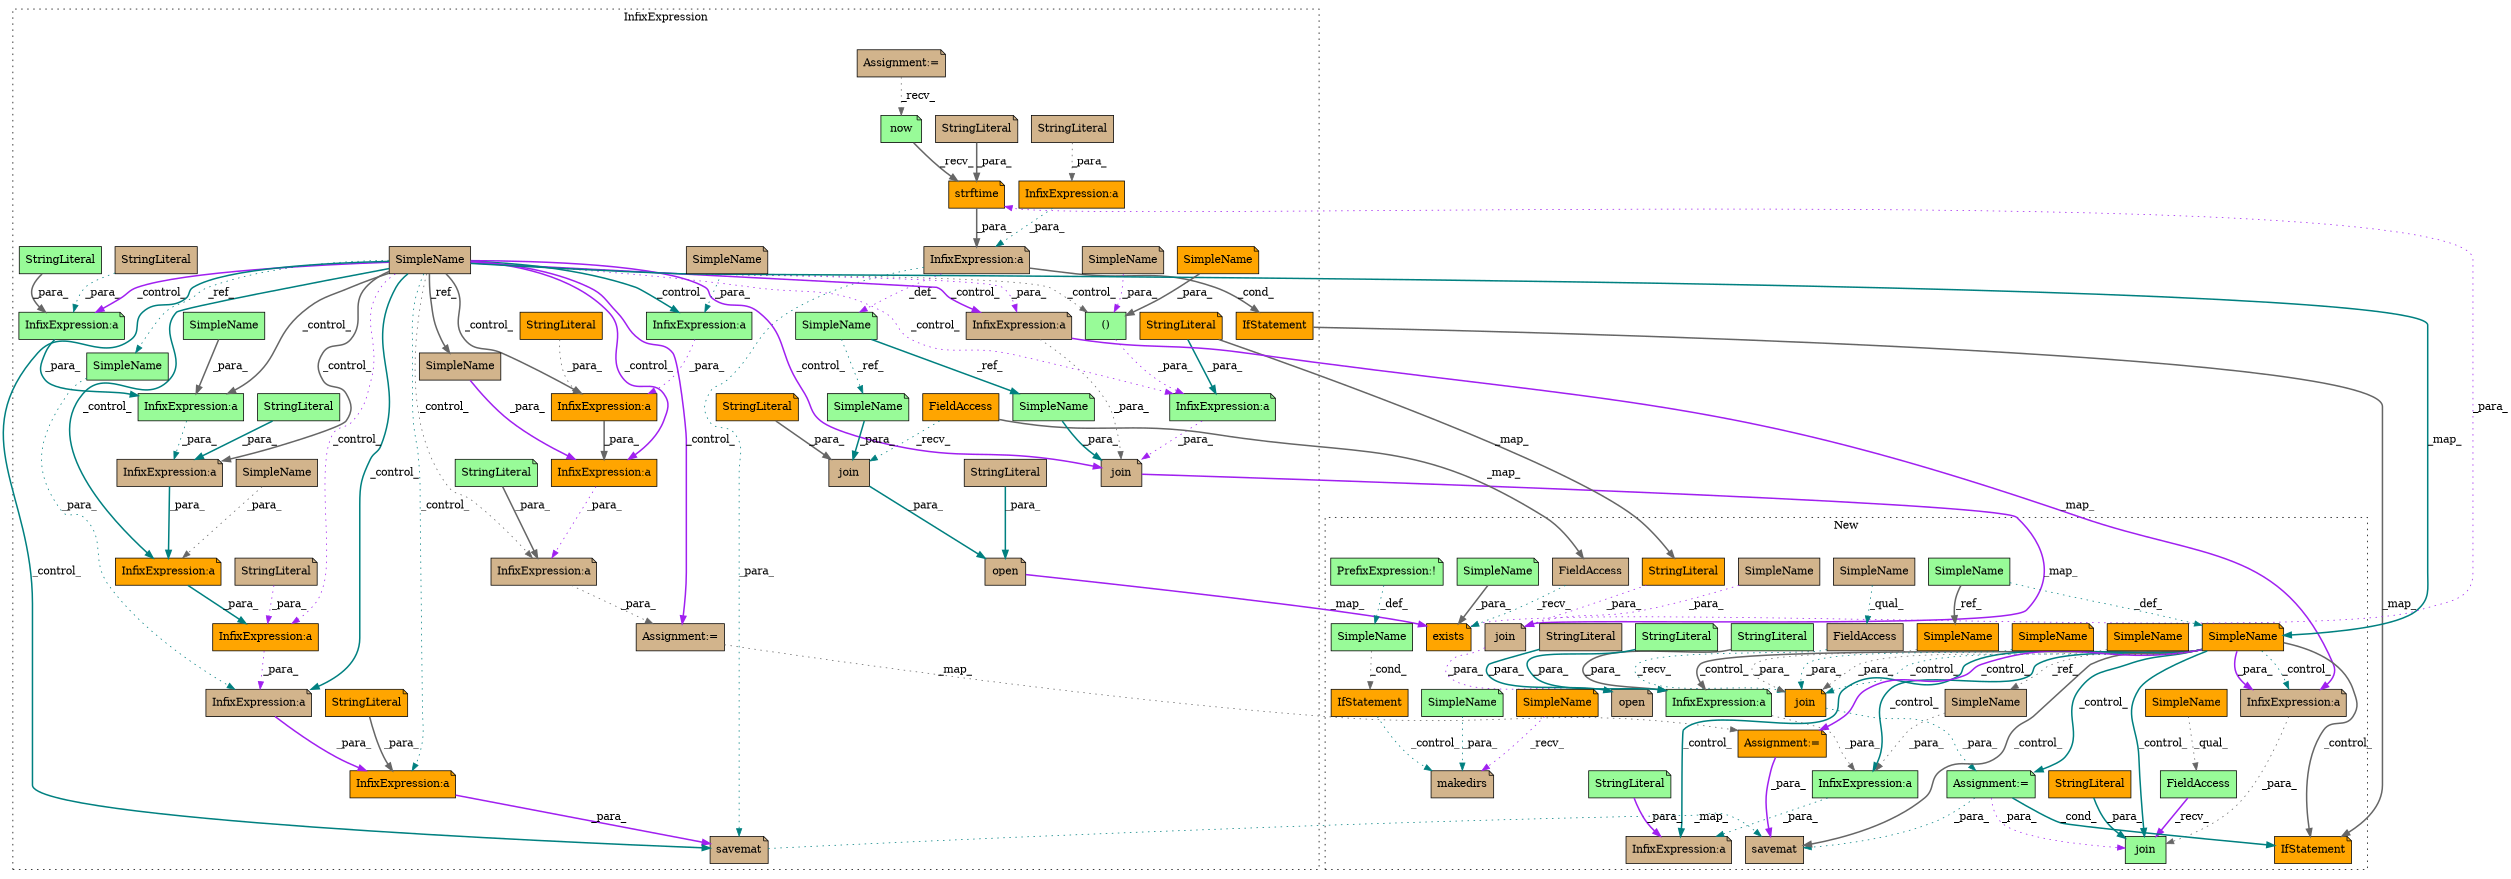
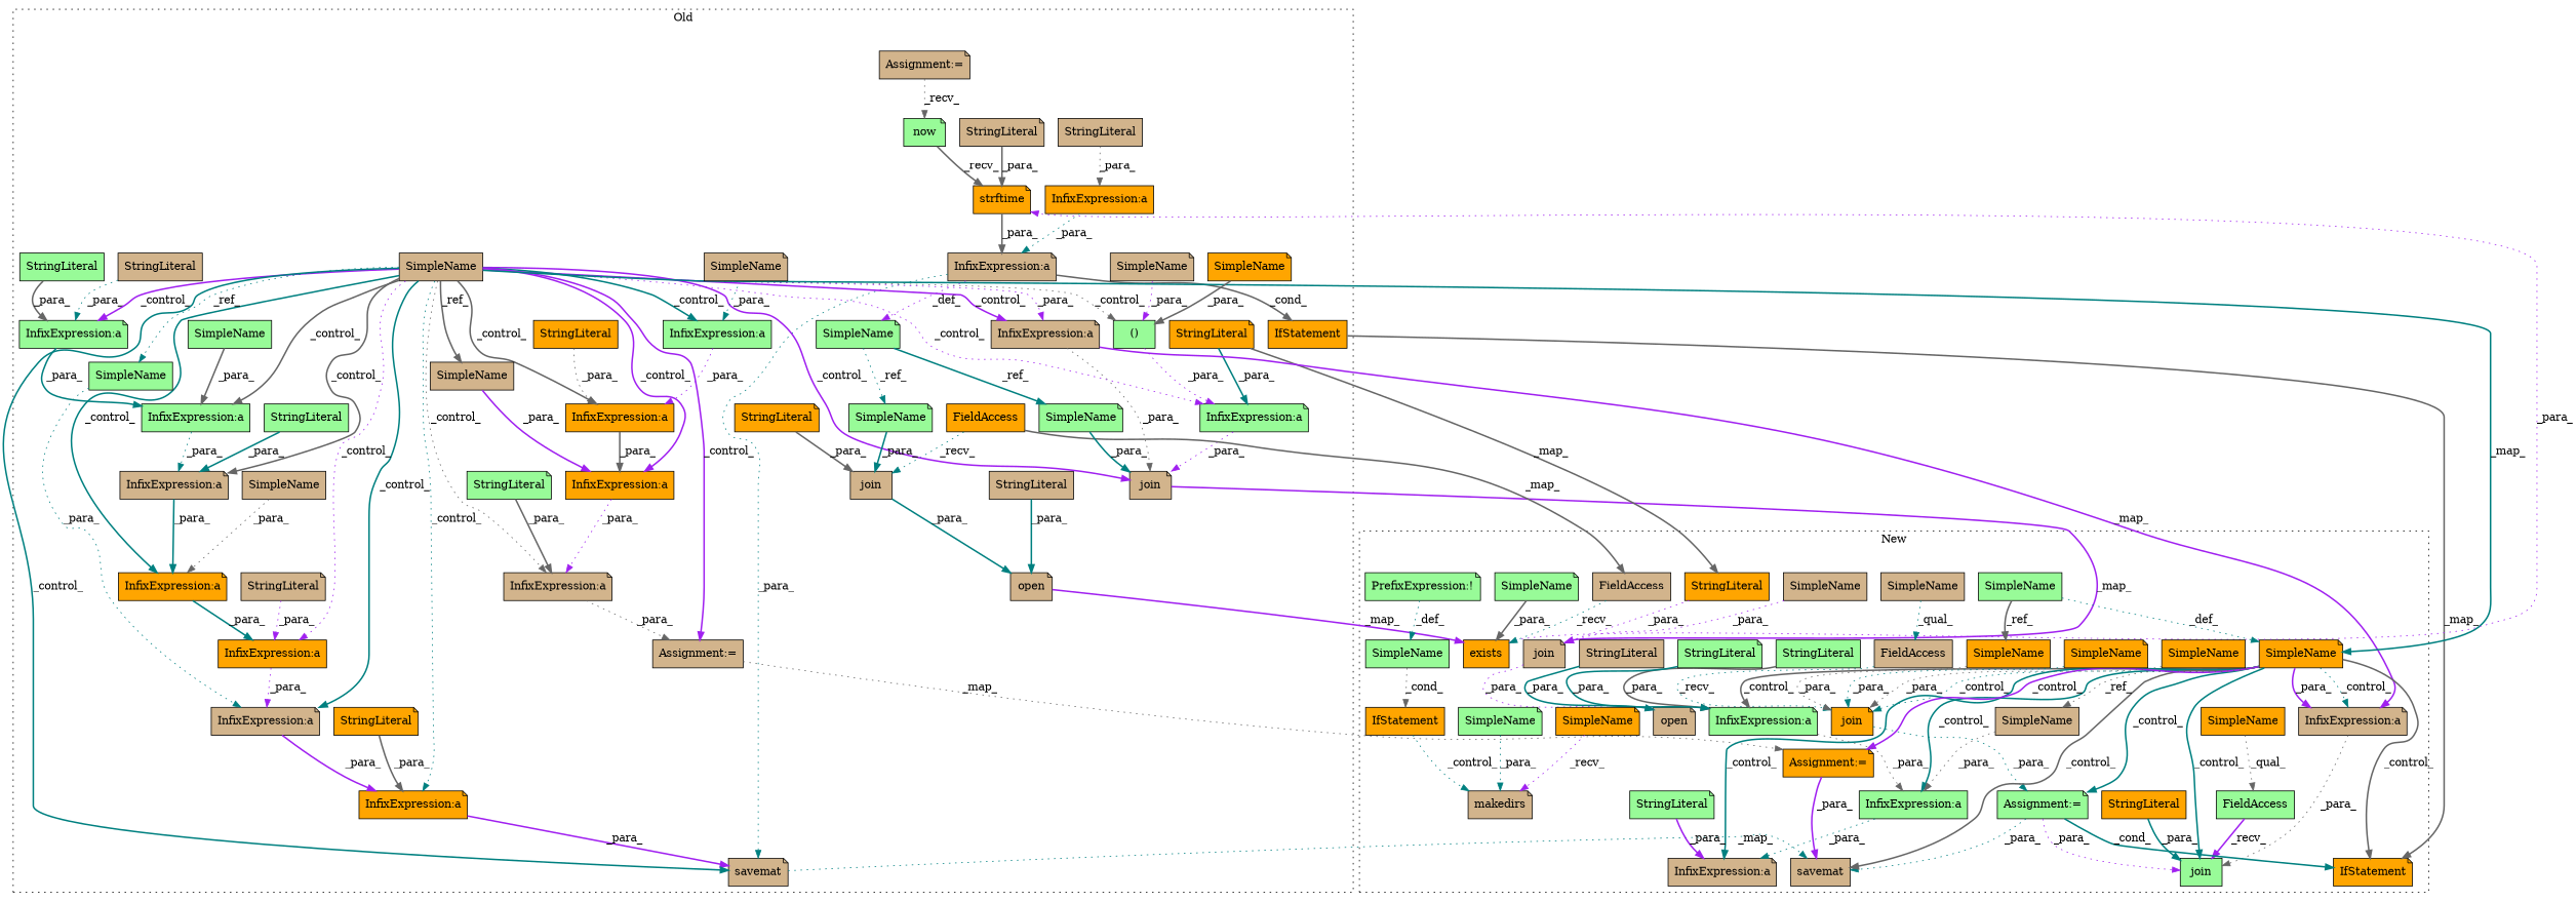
  digraph {
    node [a=42 fillcolor=tan l=3 s=4788 shape=note style=filled]
    edge [color=teal style=bold]
    n1 [a=32 fillcolor=orange l="9,1" label=strftime s="3232,3256"]
    n2 [a=27 label="InfixExpression:a" s=3214]
    n3 [a=27 fillcolor=orange label="InfixExpression:a" s=3207 shape=box]
    n4 [a=32 l="5,1" label=open s="3447,3492"]
    n5 [a=32 l="5,1" label=join s="4747,4837"]
    n6 [a=106 fillcolor=palegreen l=23 label="()" shape=box]
    n7 [a=27 fillcolor=palegreen l=10 label="InfixExpression:a" s=4778]
    n8 [a=45 fillcolor=orange l=17 label=StringLiteral s=4761]
    n9 [a=45 label=StringLiteral s=3210 shape=box]
    n10 [a=45 l=15 label=StringLiteral s=3241]
    n11 [a=45 label=StringLiteral s=3489 shape=box]
    n12 [a=32 fillcolor=palegreen l=5 label=now s=3226]
    n13 [fillcolor=palegreen l=8 label=SimpleName s=3143]
    n14 [a=32 l="5,1" label=join s="3460,3487" shape=box]
    n15 [a=45 fillcolor=orange l=13 label=StringLiteral s=3474]
    n16 [a=27 label="InfixExpression:a" s=4823]
    n17 [a=25 fillcolor=orange l="4,2" label=IfStatement s="3264,3293" shape=box]
    n18 [a=7 l=8 label="Assignment:=" s=697]
    n19 [a=22 fillcolor=orange l=7 label=FieldAccess s=3452 shape=box]
    n20 [a=27 fillcolor=orange label="InfixExpression:a" s=5002]
    n21 [a=27 fillcolor=palegreen label="InfixExpression:a" s=4984 shape=box]
    n22 [a=27 fillcolor=palegreen label="InfixExpression:a" s=5190 shape=box]
    n23 [a=27 label="InfixExpression:a" s=4995]
    n24 [a=27 fillcolor=orange label="InfixExpression:a" s=5031]
    n25 [a=27 label="InfixExpression:a" s=5016]
    n26 [a=27 fillcolor=orange label="InfixExpression:a" s=5204 shape=box]
    n27 [a=27 fillcolor=palegreen label="InfixExpression:a" s=4977]
    n28 [a=27 fillcolor=orange label="InfixExpression:a" s=5009 shape=box]
    n29 [a=27 fillcolor=orange label="InfixExpression:a" s=5197 shape=box]
    n30 [a=27 label="InfixExpression:a" s=5219]
    n31 [a=45 fillcolor=orange l=6 label=StringLiteral s=5034]
    n32 [a=45 fillcolor=orange label=StringLiteral s=5200 shape=box]
    n33 [a=45 l=11 label=StringLiteral s=4966 shape=box]
    n34 [a=45 label=StringLiteral s=5012]
    n35 [a=45 fillcolor=palegreen label=StringLiteral s=4998 shape=box]
    n36 [a=45 fillcolor=palegreen label=StringLiteral s=4980 shape=box]
    n37 [a=45 fillcolor=palegreen l=6 label=StringLiteral s=5222]
    n38 [l=11 label=SimpleName s=3644 shape=box]
    n39 [a=32 l="8,1" label=savemat s="5058,5128"]
    n40 [a=7 l=1 label="Assignment:=" s=5146 shape=box]
    n41 [fillcolor=palegreen l=7 label=SimpleName s=4987 shape=box]
    n42 [fillcolor=orange l=7 label=SimpleName]
    n43 [fillcolor=palegreen l=8 label=SimpleName s=3465]
    n44 [fillcolor=palegreen l=8 label=SimpleName s=4752]
    n45 [l=11 label=SimpleName s=5207 shape=box]
    n46 [fillcolor=palegreen l=11 label=SimpleName s=5019 shape=box]
    n47 [label=SimpleName s=4808]
    n48 [label=SimpleName s=5193]
    n49 [label=SimpleName s=5005 shape=box]
    n50 [a=32 l="9,1" label=makedirs s="3259,3281"]
    n51 [a=38 fillcolor=palegreen l=1 label="PrefixExpression:!" s=3216]
-   n52 [a=32 fillcolor=orange l="7,1" label=exists s="3225,3245"]
+   n52 [a=32 fillcolor=orange l="7,1" label=exists s="3225,3245" shape=box]
    n53 [a=32 l="5,1" label=join s="3418,3450"]
    n54 [a=45 fillcolor=orange l=13 label=StringLiteral s=3437 shape=box]
    n55 [a=22 l=7 label=FieldAccess s=3843 shape=box]
    n56 [fillcolor=palegreen label=SimpleName shape=box l="" s=""]
    n57 [a=25 fillcolor=orange l="4,2" label=IfStatement s="3212,3246" shape=box]
    n58 [a=22 fillcolor=palegreen l=7 label=FieldAccess s=4836 shape=box]
    n59 [a=32 fillcolor=palegreen l="5,1" label=join s="4844,4894" shape=box]
    n60 [a=45 fillcolor=orange l=11 label=StringLiteral s=4858 shape=box]
    n61 [a=27 label="InfixExpression:a" s=4880]
    n62 [a=32 fillcolor=orange l="5,1" label=join s="3851,3881"]
    n63 [a=25 fillcolor=orange l="4,2" label=IfStatement s="3890,3919"]
    n64 [a=7 fillcolor=palegreen l=1 label="Assignment:=" s=3842]
    n65 [a=32 l="5,1" label=open s="3405,3455"]
    n66 [a=45 label=StringLiteral s=3452 shape=box]
    n67 [a=22 l=7 label=FieldAccess s=3217 shape=box]
    n68 [fillcolor=palegreen label=SimpleName s=3592 shape=box]
    n69 [fillcolor=orange l=11 label=SimpleName s=3607]
    n70 [a=27 fillcolor=palegreen label="InfixExpression:a" s=5193]
    n71 [a=27 label="InfixExpression:a" s=5215]
    n72 [a=27 fillcolor=palegreen label="InfixExpression:a" s=5200 shape=box]
    n73 [a=32 l="8,1" label=savemat s="5079,5149" shape=box]
    n74 [a=45 fillcolor=palegreen l=22 label=StringLiteral s=5171 shape=box]
    n75 [a=45 fillcolor=palegreen label=StringLiteral s=5196]
    n76 [a=45 fillcolor=palegreen l=6 label=StringLiteral s=5218]
    n77 [a=7 fillcolor=orange l=1 label="Assignment:=" s=5015]
    n78 [l=11 label=SimpleName s=5203 shape=box]
    n79 [fillcolor=orange label=SimpleName s=3878 shape=box]
    n80 [fillcolor=orange l=2 label=SimpleName s=4836 shape=box]
    n81 [l=2 label=SimpleName s=3843 shape=box]
    n82 [fillcolor=orange l=2 label=SimpleName s=3256]
    n83 [fillcolor=orange l=7 label=SimpleName s=3870]
    n84 [fillcolor=palegreen l=13 label=SimpleName s=3232]
    n85 [l=13 label=SimpleName s=3423 shape=box]
    n86 [fillcolor=palegreen l=13 label=SimpleName s=3268]
    n87 [fillcolor=orange l=13 label=SimpleName s=3856 shape=box]
    subgraph cluster_1 {
-     label=InfixExpression
+     label=Old
      style=dotted
      n1
      n2
      n3
      n4
      n5
      n6
      n7
      n8
      n9
      n10
      n11
      n12
      n13
      n14
      n15
      n16
      n17
      n18
      n19
      n20
      n21
      n22
      n23
      n24
      n25
      n26
      n27
      n28
      n29
      n30
      n31
      n32
      n33
      n34
      n35
      n36
      n37
      n38
      n39
      n40
      n41
      n42
      n43
      n44
      n45
      n46
      n47
      n48
      n49
    }
    subgraph cluster_2 {
      label=New
      style=dotted
      n50
      n51
      n52
      n53
      n54
      n55
      n56
      n57
      n58
      n59
      n60
      n61
      n62
      n63
      n64
      n65
      n66
      n67
      n68
      n69
      n70
      n71
      n72
      n73
      n74
      n75
      n76
      n77
      n78
      n79
      n80
      n81
      n82
      n83
      n84
      n85
      n86
      n87
    }
    n1 -> n2 [color=gray40 label=_para_]
    n2 -> n13 [color=purple label=_def_ style=dotted]
    n2 -> n17 [color=gray40 label=_cond_]
    n2 -> n39 [label=_para_ style=dotted]
    n3 -> n2 [label=_para_ style=dotted]
    n4 -> n52 [color=purple label=_map_]
    n5 -> n53 [color=purple label=_map_]
    n6 -> n7 [color=purple label=_para_ style=dotted]
    n7 -> n5 [color=purple label=_para_ style=dotted]
    n8 -> n7 [label=_para_]
    n8 -> n54 [color=gray40 label=_map_]
    n9 -> n3 [color=gray40 label=_para_ style=dotted]
    n10 -> n1 [color=gray40 label=_para_]
    n11 -> n4 [label=_para_]
    n12 -> n1 [color=gray40 label=_recv_]
    n13 -> n43 [label=_ref_ style=dotted]
    n13 -> n44 [label=_ref_]
    n14 -> n4 [label=_para_]
    n15 -> n14 [color=gray40 label=_para_]
    n16 -> n5 [color=gray40 label=_para_ style=dotted]
    n16 -> n61 [color=purple label=_map_]
    n17 -> n63 [color=gray40 label=_map_]
    n18 -> n12 [color=gray40 label=_recv_ style=dotted]
    n19 -> n14 [label=_recv_ style=dotted]
    n19 -> n67 [color=gray40 label=_map_]
    n20 -> n28 [label=_para_]
    n21 -> n23 [label=_para_ style=dotted]
    n22 -> n29 [color=purple label=_para_ style=dotted]
    n23 -> n20 [label=_para_]
    n24 -> n39 [color=purple label=_para_]
    n25 -> n24 [color=purple label=_para_]
    n26 -> n30 [color=purple label=_para_ style=dotted]
    n27 -> n21 [label=_para_]
    n28 -> n25 [color=purple label=_para_ style=dotted]
    n29 -> n26 [color=gray40 label=_para_]
    n30 -> n40 [color=gray40 label=_para_ style=dotted]
    n31 -> n24 [color=gray40 label=_para_]
    n32 -> n29 [color=gray40 label=_para_ style=dotted]
    n33 -> n27 [label=_para_ style=dotted]
    n34 -> n28 [color=purple label=_para_ style=dotted]
    n35 -> n23 [label=_para_]
    n36 -> n27 [color=gray40 label=_para_]
    n37 -> n30 [color=gray40 label=_para_]
    n38 -> n5 [color=purple label=_control_]
    n38 -> n6 [color=gray40 label=_control_ style=dotted]
    n38 -> n7 [color=purple label=_control_ style=dotted]
    n38 -> n16 [color=purple label=_para_ style=dotted]
    n38 -> n16 [color=purple label=_control_]
    n38 -> n20 [label=_control_]
    n38 -> n21 [color=gray40 label=_control_]
    n38 -> n22 [label=_control_]
    n38 -> n23 [color=gray40 label=_control_]
    n38 -> n24 [label=_control_ style=dotted]
    n38 -> n25 [label=_control_]
    n38 -> n26 [color=purple label=_control_]
    n38 -> n27 [color=purple label=_control_]
    n38 -> n28 [color=purple label=_control_ style=dotted]
    n38 -> n29 [color=gray40 label=_control_]
    n38 -> n30 [color=gray40 label=_control_ style=dotted]
    n38 -> n39 [label=_control_]
    n38 -> n40 [color=purple label=_control_]
    n38 -> n45 [color=gray40 label=_ref_]
    n38 -> n46 [label=_ref_ style=dotted]
    n38 -> n69 [label=_map_]
    n39 -> n73 [label=_map_ style=dotted]
    n40 -> n77 [color=gray40 label=_map_ style=dotted]
    n41 -> n21 [color=gray40 label=_para_]
    n42 -> n6 [color=gray40 label=_para_]
    n43 -> n14 [label=_para_]
    n44 -> n5 [label=_para_]
    n45 -> n26 [color=purple label=_para_]
    n46 -> n25 [label=_para_ style=dotted]
    n47 -> n6 [color=purple label=_para_ style=dotted]
    n48 -> n22 [label=_para_ style=dotted]
    n49 -> n20 [color=gray40 label=_para_ style=dotted]
    n51 -> n56 [label=_def_ style=dotted]
    n52 -> n1 [color=purple label=_para_ style=dotted]
    n53 -> n65 [color=purple label=_para_ style=dotted]
    n54 -> n53 [color=purple label=_para_ style=dotted]
    n55 -> n62 [label=_recv_ style=dotted]
    n56 -> n57 [color=gray40 label=_cond_ style=dotted]
    n57 -> n50 [label=_control_ style=dotted]
    n58 -> n59 [color=purple label=_recv_]
    n60 -> n59 [label=_para_]
    n61 -> n59 [color=gray40 label=_para_ style=dotted]
    n62 -> n64 [label=_para_ style=dotted]
    n64 -> n59 [color=purple label=_para_ style=dotted]
    n64 -> n63 [label=_cond_]
    n64 -> n73 [label=_para_ style=dotted]
    n66 -> n65 [label=_para_]
    n67 -> n52 [label=_recv_ style=dotted]
    n68 -> n69 [label=_def_ style=dotted]
    n68 -> n79 [color=gray40 label=_ref_]
    n69 -> n59 [label=_control_]
    n69 -> n61 [label=_control_ style=dotted]
    n69 -> n61 [color=purple label=_para_]
    n69 -> n62 [label=_control_ style=dotted]
    n69 -> n63 [color=gray40 label=_control_]
    n69 -> n64 [label=_control_]
    n69 -> n70 [color=gray40 label=_control_]
    n69 -> n71 [label=_control_]
    n69 -> n72 [label=_control_]
    n69 -> n73 [color=gray40 label=_control_]
    n69 -> n77 [color=purple label=_control_]
    n69 -> n78 [color=gray40 label=_ref_ style=dotted]
    n70 -> n72 [color=gray40 label=_para_ style=dotted]
    n72 -> n71 [label=_para_ style=dotted]
    n74 -> n70 [color=gray40 label=_para_]
    n75 -> n70 [label=_para_]
    n76 -> n71 [color=purple label=_para_]
    n77 -> n73 [color=purple label=_para_]
    n78 -> n72 [color=gray40 label=_para_ style=dotted]
    n79 -> n62 [color=gray40 label=_para_ style=dotted]
    n80 -> n58 [color=gray40 label=_qual_ style=dotted]
    n81 -> n55 [label=_qual_ style=dotted]
    n82 -> n50 [color=purple label=_recv_ style=dotted]
    n83 -> n62 [label=_para_ style=dotted]
    n84 -> n52 [color=gray40 label=_para_]
    n85 -> n53 [color=purple label=_para_ style=dotted]
    n86 -> n50 [label=_para_ style=dotted]
    n87 -> n62 [color=gray40 label=_para_ style=dotted]
  }
